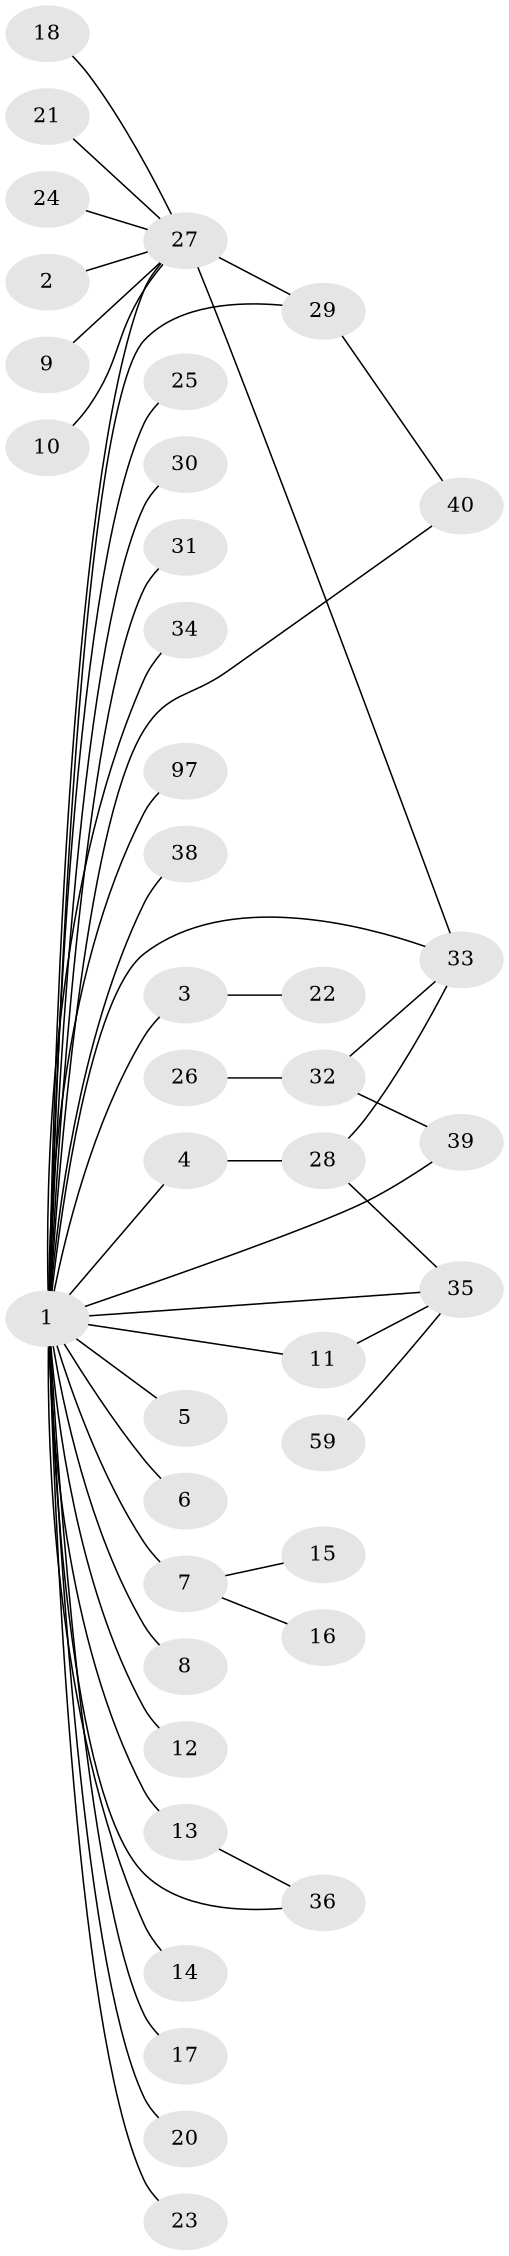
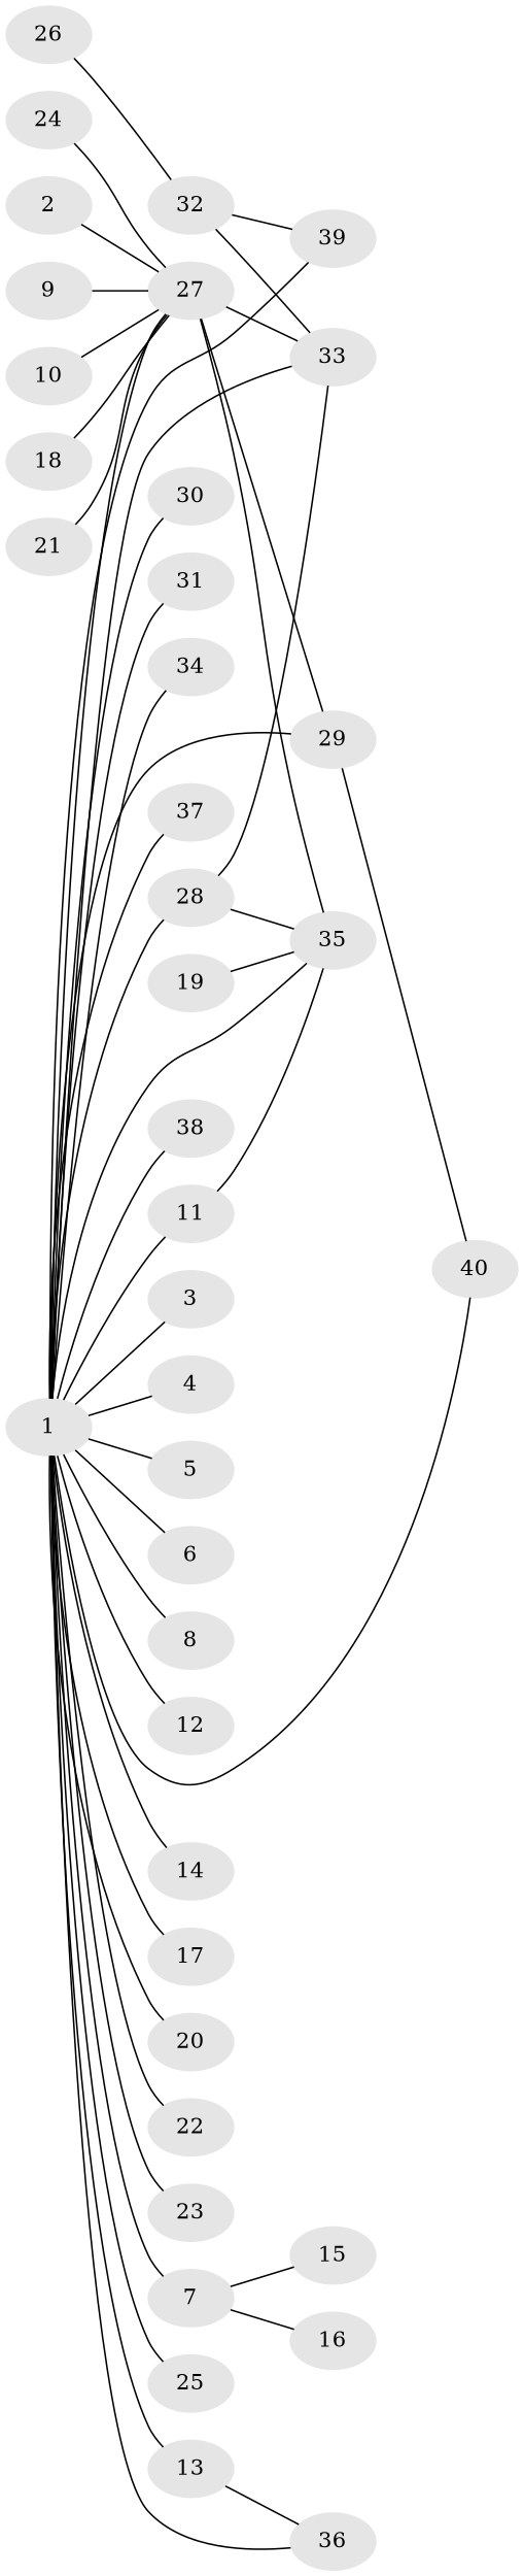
  graph {
    fontname="DejaVu Serif"
    rankdir=LR
    node [color=gray90 fontname="DejaVu Serif" style=filled]
    edge [fontname="DejaVu Serif" weight=1.0]
    1
    3
    4
    5
    6
    7
    8
    11
    12
    13
    14
    17
    20
    22
    23
    25
    27
    28
    29
    30
    31
    33
    34
    35
    36
-   37 [label=97]
+   37
    38
    39
    40
    15
    16
    32
    2
    9
    10
    18
-   19 [label=59]
+   19
    21
    24
    26
    1 -- 3
    1 -- 4
    1 -- 5
    1 -- 6 [weight=2.0]
    1 -- 7
    1 -- 8
    1 -- 11
    1 -- 12
    1 -- 13
    1 -- 14
    1 -- 17
    1 -- 20
-   3 -- 22
+   1 -- 22
    1 -- 23
    1 -- 25
    1 -- 27
-   4 -- 28 [weight=3.0]
+   1 -- 28 [weight=3.0]
    1 -- 29
    1 -- 30
    1 -- 31
    1 -- 33
    1 -- 34 [weight=2.0]
    1 -- 35
    1 -- 36 [weight=3.0]
    1 -- 37
    1 -- 38
    1 -- 39
    1 -- 40
    7 -- 15
    7 -- 16
    11 -- 35
    13 -- 36
    27 -- 29
    27 -- 33
+   27 -- 35
    28 -- 33
    28 -- 35 [weight=2.0]
    29 -- 40
    32 -- 33
    32 -- 39
    2 -- 27
    9 -- 27
    10 -- 27
    18 -- 27
    19 -- 35
    21 -- 27
    24 -- 27
    26 -- 32
  }
